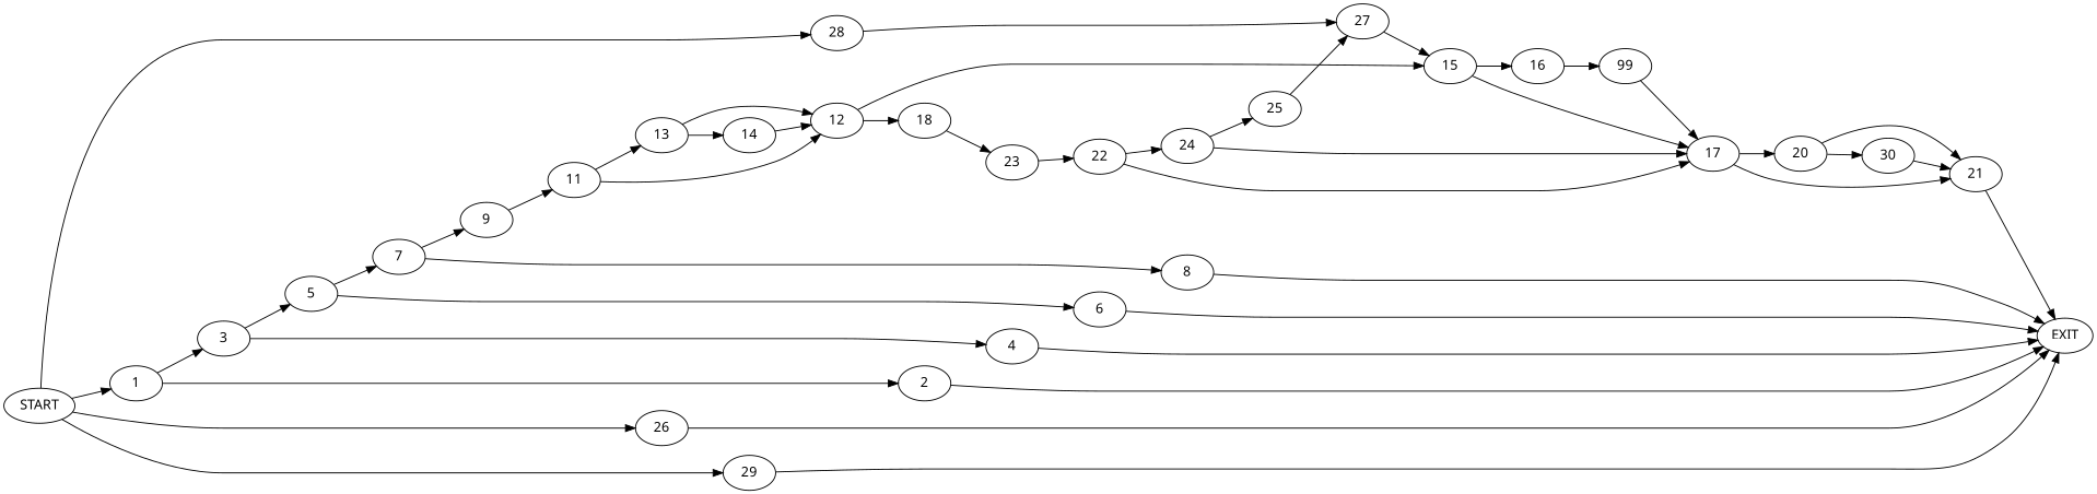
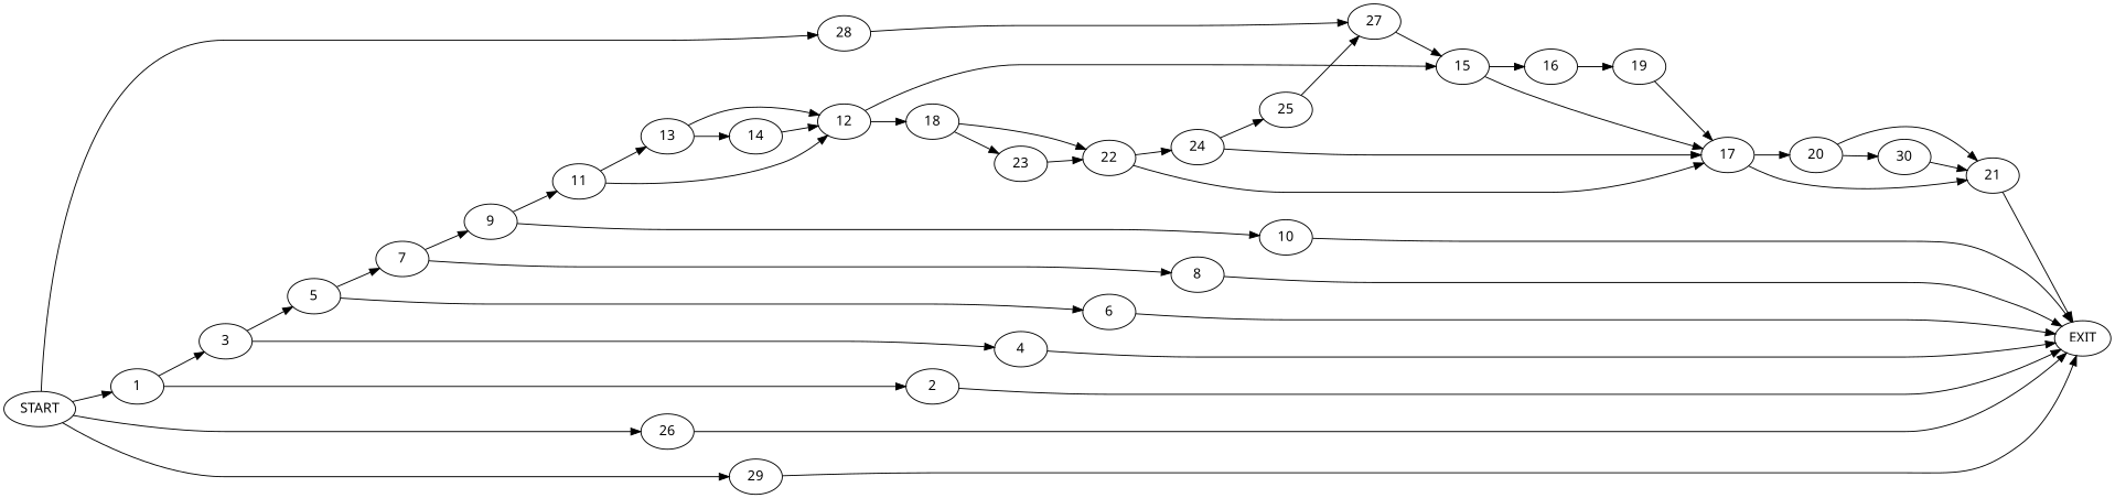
  digraph {
    fontname="Noto Sans"
    rankdir=LR
    node [fontname="Noto Sans"]
    edge [fontname="Noto Sans"]
    n1 [label=START]
    1
    26
    28
    29
    2
    3
    n8 [label=EXIT]
    27
    4
    5
    6
    7
    8
    9
+   10
    11
    12
    13
    15
    18
    14
    16
    17
-   19 [label=99]
+   19
    20
    21
    22
    23
    30
    24
    25
    n1 -> 1
    n1 -> 26
    n1 -> 28
    n1 -> 29
    1 -> 2
    1 -> 3
    26 -> n8
    28 -> 27
    29 -> n8
    2 -> n8
    3 -> 4
    3 -> 5
    27 -> 15
    4 -> n8
    5 -> 6
    5 -> 7
    6 -> n8
    7 -> 8
    7 -> 9
    8 -> n8
+   9 -> 10
    9 -> 11
+   10 -> n8
    11 -> 12
    11 -> 13
    12 -> 15
    12 -> 18
    13 -> 12
    13 -> 14
    15 -> 16
    15 -> 17
+   18 -> 22
    18 -> 23
    14 -> 12
    16 -> 19
    17 -> 20
    17 -> 21
    19 -> 17
    20 -> 21
    20 -> 30
    21 -> n8
    22 -> 17
    22 -> 24
    23 -> 22
    30 -> 21
    24 -> 17
    24 -> 25
    25 -> 27
  }
